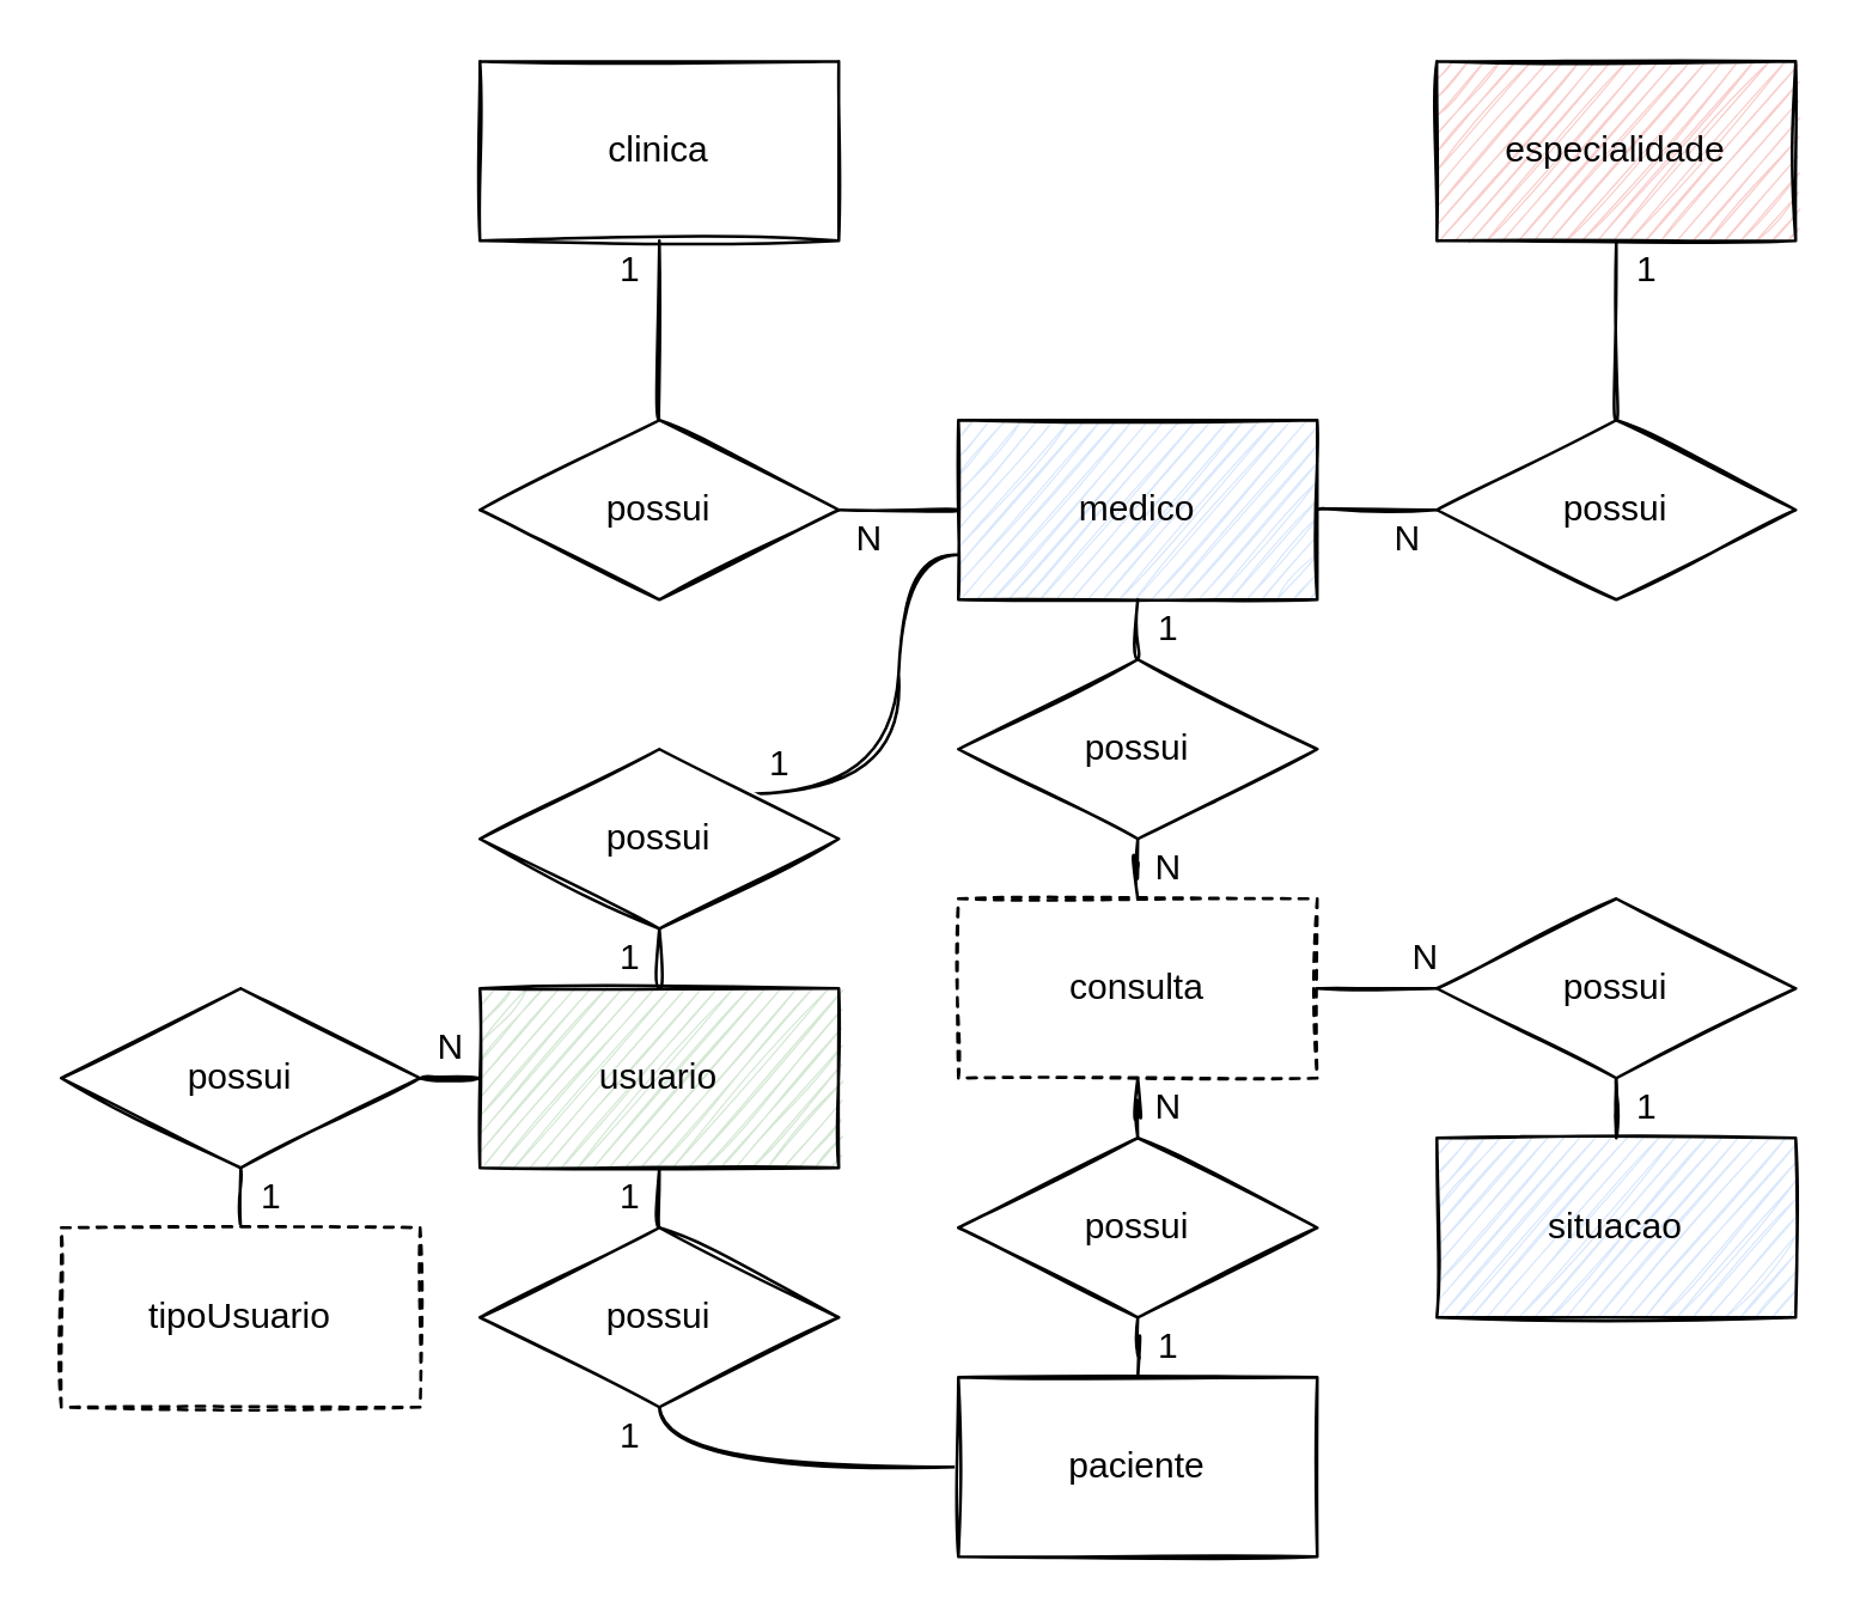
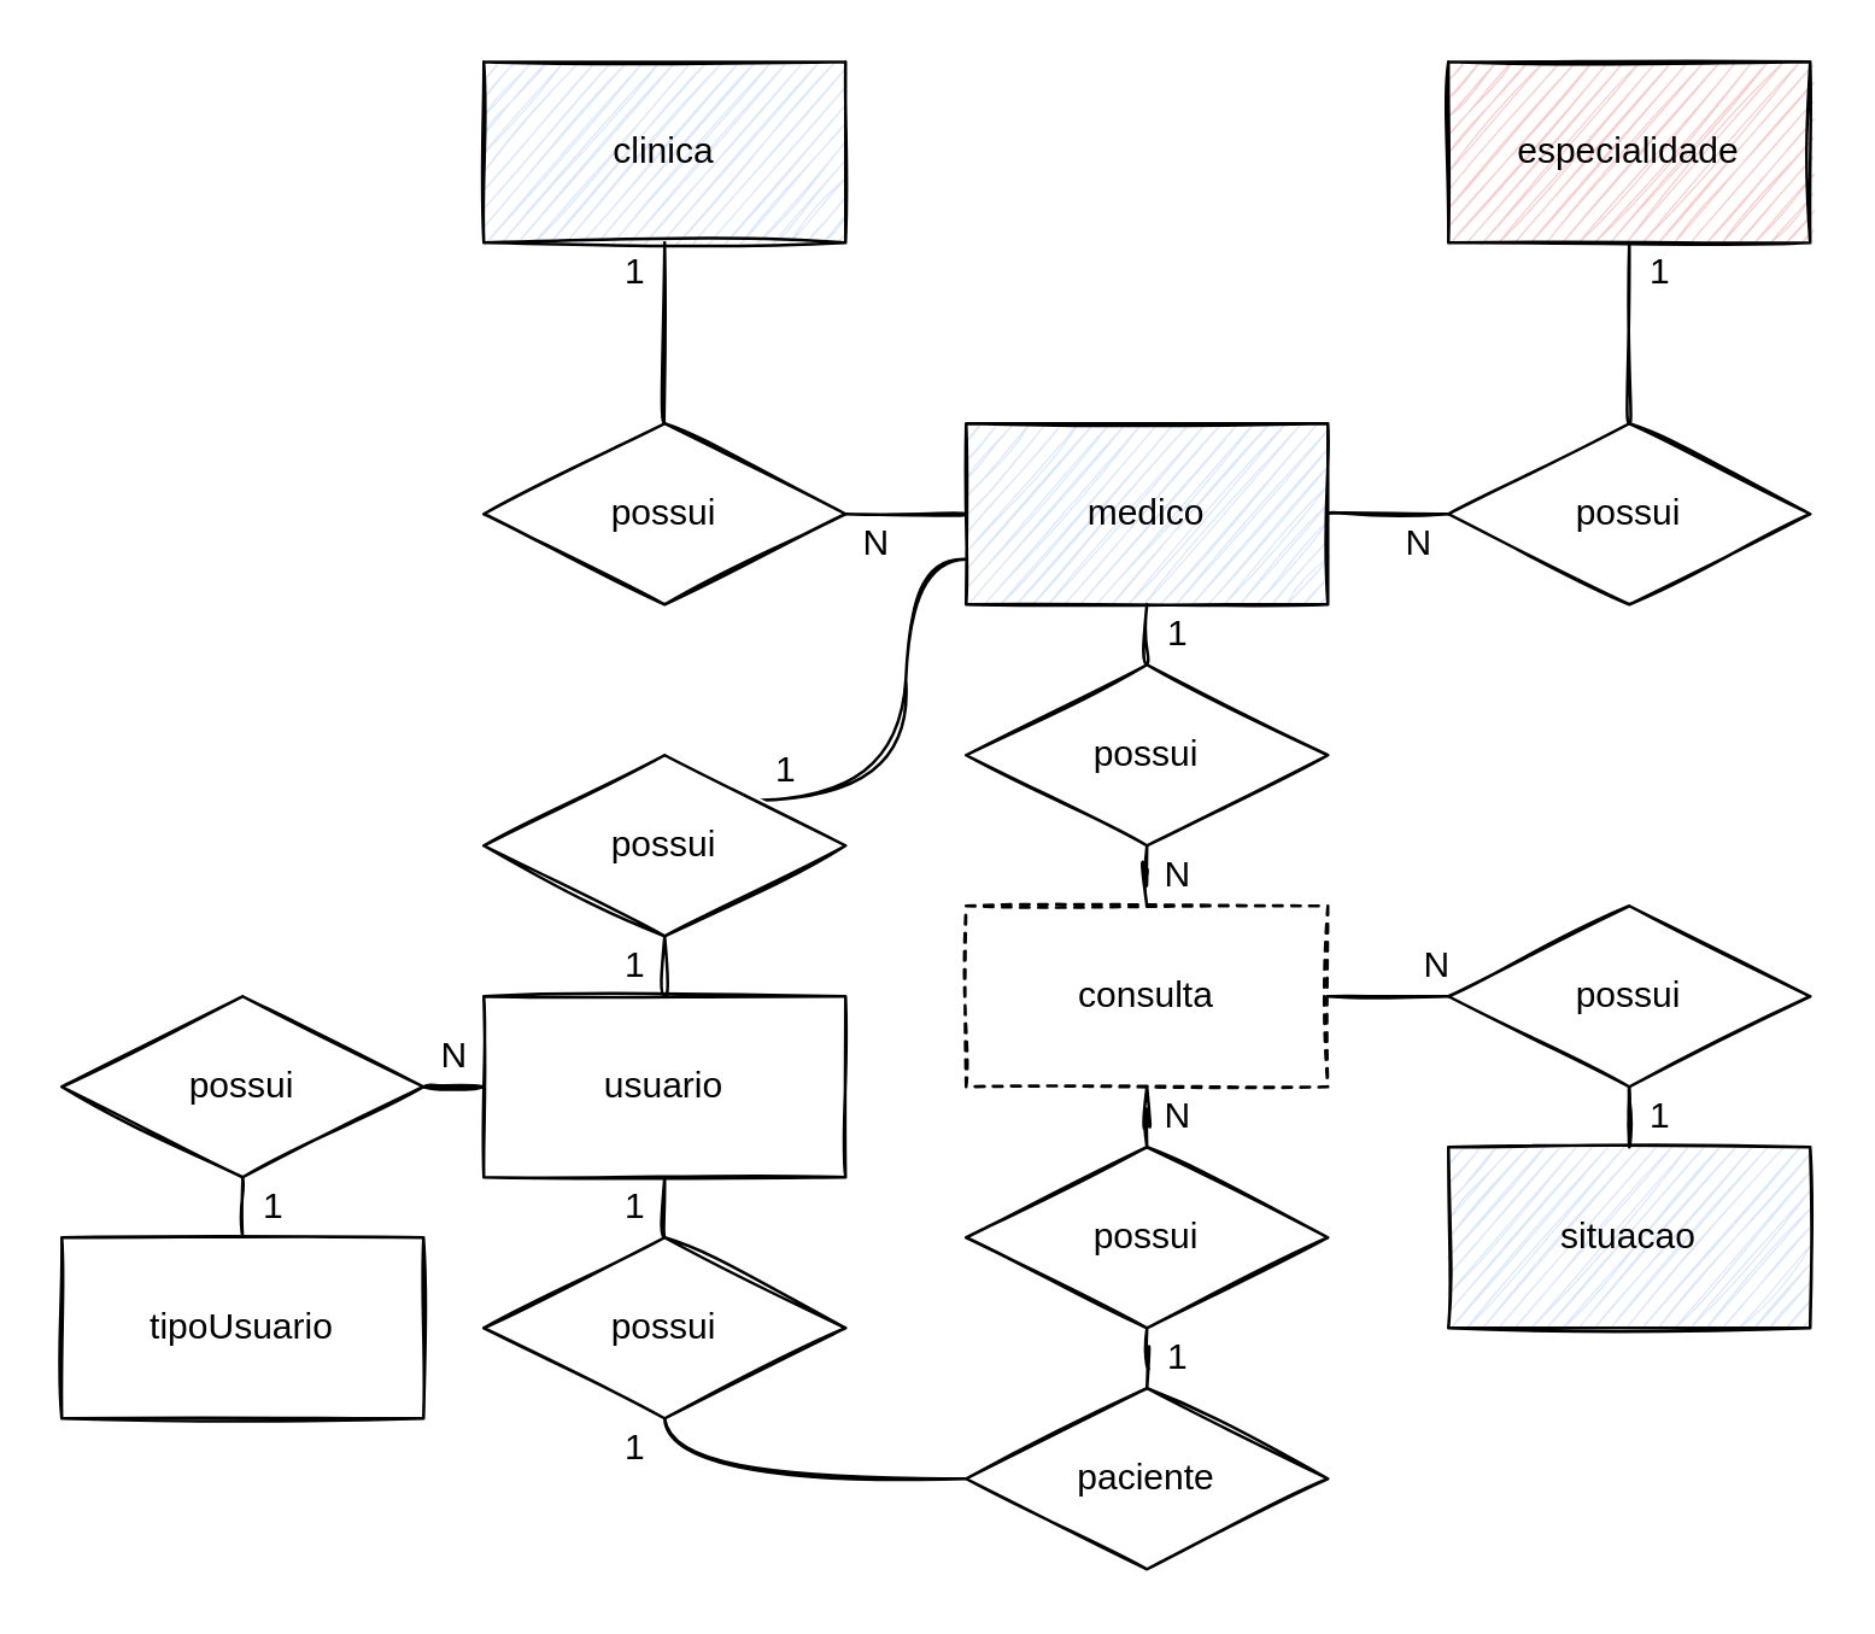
  <mxCell id="0" />
  <mxCell id="1" parent="0" />
  <mxCell id="2" style="edgeStyle=orthogonalEdgeStyle;orthogonalLoop=1;jettySize=auto;html=1;entryX=0.5;entryY=1;entryDx=0;entryDy=0;endArrow=none;endFill=0;sketch=1;curved=1;" parent="1" source="5" target="16" edge="1"><mxGeometry relative="1" as="geometry" /></mxCell>
  <mxCell id="3" style="edgeStyle=orthogonalEdgeStyle;orthogonalLoop=1;jettySize=auto;html=1;entryX=0.5;entryY=0;entryDx=0;entryDy=0;endArrow=none;endFill=0;sketch=1;curved=1;" parent="1" source="5" target="14" edge="1"><mxGeometry relative="1" as="geometry" /></mxCell>
  <mxCell id="4" style="edgeStyle=orthogonalEdgeStyle;rounded=0;sketch=1;orthogonalLoop=1;jettySize=auto;html=1;exitX=1;exitY=0.5;exitDx=0;exitDy=0;entryX=0;entryY=0.5;entryDx=0;entryDy=0;startArrow=none;startFill=0;endArrow=none;endFill=0;" edge="1" parent="1" source="5" target="41"><mxGeometry relative="1" as="geometry" /></mxCell>
  <mxCell id="5" value="consulta" style="whiteSpace=wrap;html=1;sketch=1;dashed=1;" parent="1" vertex="1"><mxGeometry x="320" y="300" width="120" height="60" as="geometry" /></mxCell>
  <mxCell id="6" style="edgeStyle=orthogonalEdgeStyle;orthogonalLoop=1;jettySize=auto;html=1;entryX=1;entryY=0.5;entryDx=0;entryDy=0;endArrow=none;endFill=0;sketch=1;curved=1;" parent="1" source="8" target="18" edge="1"><mxGeometry relative="1" as="geometry" /></mxCell>
  <mxCell id="7" style="edgeStyle=orthogonalEdgeStyle;orthogonalLoop=1;jettySize=auto;html=1;entryX=0;entryY=0.5;entryDx=0;entryDy=0;endArrow=none;endFill=0;sketch=1;curved=1;" parent="1" source="8" target="20" edge="1"><mxGeometry relative="1" as="geometry" /></mxCell>
  <mxCell id="8" value="medico" style="whiteSpace=wrap;html=1;sketch=1;fillColor=#dae8fc;" parent="1" vertex="1"><mxGeometry x="320" y="140" width="120" height="60" as="geometry" /></mxCell>
  <mxCell id="9" style="edgeStyle=orthogonalEdgeStyle;orthogonalLoop=1;jettySize=auto;html=1;exitX=0;exitY=0.5;exitDx=0;exitDy=0;entryX=0.5;entryY=1;entryDx=0;entryDy=0;startArrow=none;startFill=0;endArrow=none;endFill=0;sketch=1;curved=1;" parent="1" source="10" target="34" edge="1"><mxGeometry relative="1" as="geometry" /></mxCell>
- <mxCell id="10" value="paciente" style="whiteSpace=wrap;html=1;sketch=1;" parent="1" vertex="1"><mxGeometry x="320" y="460" width="120" height="60" as="geometry" /></mxCell>
+ <mxCell id="10" value="paciente" style="rhombus;whiteSpace=wrap;html=1;sketch=1;" parent="1" vertex="1"><mxGeometry x="320" y="460" width="120" height="60" as="geometry" /></mxCell>
  <mxCell id="11" value="especialidade" style="whiteSpace=wrap;html=1;sketch=1;fillColor=#f8cecc;" parent="1" vertex="1"><mxGeometry x="480" y="20" width="120" height="60" as="geometry" /></mxCell>
- <mxCell id="12" value="clinica" style="whiteSpace=wrap;html=1;sketch=1;" parent="1" vertex="1"><mxGeometry x="160" y="20" width="120" height="60" as="geometry" /></mxCell>
+ <mxCell id="12" value="clinica" style="whiteSpace=wrap;html=1;sketch=1;fillColor=#dae8fc;" parent="1" vertex="1"><mxGeometry x="160" y="20" width="120" height="60" as="geometry" /></mxCell>
  <mxCell id="13" style="edgeStyle=orthogonalEdgeStyle;orthogonalLoop=1;jettySize=auto;html=1;entryX=0.5;entryY=0;entryDx=0;entryDy=0;endArrow=none;endFill=0;sketch=1;curved=1;" parent="1" source="14" target="10" edge="1"><mxGeometry relative="1" as="geometry" /></mxCell>
  <mxCell id="14" value="possui" style="shape=rhombus;perimeter=rhombusPerimeter;whiteSpace=wrap;html=1;align=center;sketch=1;" parent="1" vertex="1"><mxGeometry x="320" y="380" width="120" height="60" as="geometry" /></mxCell>
  <mxCell id="15" style="edgeStyle=orthogonalEdgeStyle;orthogonalLoop=1;jettySize=auto;html=1;exitX=0.5;exitY=0;exitDx=0;exitDy=0;endArrow=none;endFill=0;entryX=0.5;entryY=1;entryDx=0;entryDy=0;sketch=1;curved=1;" parent="1" source="16" target="8" edge="1"><mxGeometry relative="1" as="geometry"><mxPoint x="180" y="250" as="targetPoint" /></mxGeometry></mxCell>
  <mxCell id="16" value="possui" style="shape=rhombus;perimeter=rhombusPerimeter;whiteSpace=wrap;html=1;align=center;sketch=1;" parent="1" vertex="1"><mxGeometry x="320" y="220" width="120" height="60" as="geometry" /></mxCell>
  <mxCell id="17" style="edgeStyle=orthogonalEdgeStyle;orthogonalLoop=1;jettySize=auto;html=1;entryX=0.5;entryY=1;entryDx=0;entryDy=0;endArrow=none;endFill=0;exitX=0.5;exitY=0;exitDx=0;exitDy=0;sketch=1;curved=1;" parent="1" source="18" target="12" edge="1"><mxGeometry relative="1" as="geometry" /></mxCell>
  <mxCell id="18" value="possui" style="shape=rhombus;perimeter=rhombusPerimeter;whiteSpace=wrap;html=1;align=center;sketch=1;" parent="1" vertex="1"><mxGeometry x="160" y="140" width="120" height="60" as="geometry" /></mxCell>
  <mxCell id="19" style="edgeStyle=orthogonalEdgeStyle;orthogonalLoop=1;jettySize=auto;html=1;entryX=0.5;entryY=1;entryDx=0;entryDy=0;endArrow=none;endFill=0;sketch=1;curved=1;" parent="1" source="20" target="11" edge="1"><mxGeometry relative="1" as="geometry" /></mxCell>
  <mxCell id="20" value="possui" style="shape=rhombus;perimeter=rhombusPerimeter;whiteSpace=wrap;html=1;align=center;sketch=1;" parent="1" vertex="1"><mxGeometry x="480" y="140" width="120" height="60" as="geometry" /></mxCell>
  <mxCell id="21" value="1" style="text;html=1;align=center;verticalAlign=middle;resizable=0;points=[];autosize=1;strokeColor=none;sketch=1;" parent="1" vertex="1"><mxGeometry x="200" y="80" width="20" height="20" as="geometry" /></mxCell>
  <mxCell id="22" value="1" style="text;html=1;align=center;verticalAlign=middle;resizable=0;points=[];autosize=1;strokeColor=none;sketch=1;" parent="1" vertex="1"><mxGeometry x="540" y="80" width="20" height="20" as="geometry" /></mxCell>
  <mxCell id="23" value="N" style="text;html=1;align=center;verticalAlign=middle;resizable=0;points=[];autosize=1;strokeColor=none;sketch=1;" parent="1" vertex="1"><mxGeometry x="280" y="170" width="20" height="20" as="geometry" /></mxCell>
  <mxCell id="24" value="N" style="text;html=1;align=center;verticalAlign=middle;resizable=0;points=[];autosize=1;strokeColor=none;sketch=1;" parent="1" vertex="1"><mxGeometry x="460" y="170" width="20" height="20" as="geometry" /></mxCell>
  <mxCell id="25" value="1" style="text;html=1;align=center;verticalAlign=middle;resizable=0;points=[];autosize=1;strokeColor=none;sketch=1;" parent="1" vertex="1"><mxGeometry x="380" y="200" width="20" height="20" as="geometry" /></mxCell>
  <mxCell id="26" value="N" style="text;html=1;align=center;verticalAlign=middle;resizable=0;points=[];autosize=1;strokeColor=none;sketch=1;" parent="1" vertex="1"><mxGeometry x="380" y="280" width="20" height="20" as="geometry" /></mxCell>
  <mxCell id="27" value="1" style="text;html=1;align=center;verticalAlign=middle;resizable=0;points=[];autosize=1;strokeColor=none;sketch=1;" parent="1" vertex="1"><mxGeometry x="380" y="440" width="20" height="20" as="geometry" /></mxCell>
  <mxCell id="28" value="N" style="text;html=1;align=center;verticalAlign=middle;resizable=0;points=[];autosize=1;strokeColor=none;sketch=1;" parent="1" vertex="1"><mxGeometry x="380" y="360" width="20" height="20" as="geometry" /></mxCell>
  <mxCell id="29" style="edgeStyle=orthogonalEdgeStyle;orthogonalLoop=1;jettySize=auto;html=1;exitX=0.5;exitY=0;exitDx=0;exitDy=0;entryX=0.5;entryY=1;entryDx=0;entryDy=0;startArrow=none;startFill=0;endArrow=none;endFill=0;sketch=1;curved=1;" parent="1" source="30" target="32" edge="1"><mxGeometry relative="1" as="geometry" /></mxCell>
- <mxCell id="30" value="usuario" style="whiteSpace=wrap;html=1;strokeWidth=1;sketch=1;fillColor=#d5e8d4;" parent="1" vertex="1"><mxGeometry x="160" y="330" width="120" height="60" as="geometry" /></mxCell>
+ <mxCell id="30" value="usuario" style="whiteSpace=wrap;html=1;strokeWidth=1;sketch=1;" parent="1" vertex="1"><mxGeometry x="160" y="330" width="120" height="60" as="geometry" /></mxCell>
  <mxCell id="31" style="edgeStyle=orthogonalEdgeStyle;orthogonalLoop=1;jettySize=auto;html=1;entryX=0;entryY=0.75;entryDx=0;entryDy=0;startArrow=none;startFill=0;endArrow=none;endFill=0;exitX=1;exitY=0;exitDx=0;exitDy=0;sketch=1;curved=1;" parent="1" source="32" target="8" edge="1"><mxGeometry relative="1" as="geometry" /></mxCell>
  <mxCell id="32" value="possui" style="shape=rhombus;perimeter=rhombusPerimeter;whiteSpace=wrap;html=1;align=center;strokeWidth=1;sketch=1;" parent="1" vertex="1"><mxGeometry x="160" y="250" width="120" height="60" as="geometry" /></mxCell>
  <mxCell id="33" style="edgeStyle=orthogonalEdgeStyle;orthogonalLoop=1;jettySize=auto;html=1;exitX=0.5;exitY=0;exitDx=0;exitDy=0;entryX=0.5;entryY=1;entryDx=0;entryDy=0;startArrow=none;startFill=0;endArrow=none;endFill=0;sketch=1;curved=1;" parent="1" source="34" target="30" edge="1"><mxGeometry relative="1" as="geometry" /></mxCell>
  <mxCell id="34" value="possui" style="shape=rhombus;perimeter=rhombusPerimeter;whiteSpace=wrap;html=1;align=center;strokeWidth=1;sketch=1;" parent="1" vertex="1"><mxGeometry x="160" y="410" width="120" height="60" as="geometry" /></mxCell>
  <mxCell id="35" value="1" style="text;html=1;align=center;verticalAlign=middle;resizable=0;points=[];autosize=1;strokeColor=none;sketch=1;" parent="1" vertex="1"><mxGeometry x="200" y="390" width="20" height="20" as="geometry" /></mxCell>
  <mxCell id="36" value="1" style="text;html=1;align=center;verticalAlign=middle;resizable=0;points=[];autosize=1;strokeColor=none;sketch=1;" parent="1" vertex="1"><mxGeometry x="200" y="470" width="20" height="20" as="geometry" /></mxCell>
  <mxCell id="37" value="1" style="text;html=1;align=center;verticalAlign=middle;resizable=0;points=[];autosize=1;strokeColor=none;sketch=1;" parent="1" vertex="1"><mxGeometry x="200" y="310" width="20" height="20" as="geometry" /></mxCell>
  <mxCell id="38" value="1" style="text;html=1;align=center;verticalAlign=middle;resizable=0;points=[];autosize=1;strokeColor=none;sketch=1;" parent="1" vertex="1"><mxGeometry x="250" y="245" width="20" height="20" as="geometry" /></mxCell>
  <mxCell id="39" value="situacao" style="whiteSpace=wrap;html=1;sketch=1;fillColor=#dae8fc;" vertex="1" parent="1"><mxGeometry x="480" y="380" width="120" height="60" as="geometry" /></mxCell>
  <mxCell id="40" style="edgeStyle=orthogonalEdgeStyle;rounded=0;sketch=1;orthogonalLoop=1;jettySize=auto;html=1;exitX=0.5;exitY=1;exitDx=0;exitDy=0;startArrow=none;startFill=0;endArrow=none;endFill=0;" edge="1" parent="1" source="41" target="39"><mxGeometry relative="1" as="geometry" /></mxCell>
  <mxCell id="41" value="possui" style="shape=rhombus;perimeter=rhombusPerimeter;whiteSpace=wrap;html=1;align=center;strokeWidth=1;sketch=1;" vertex="1" parent="1"><mxGeometry x="480" y="300" width="120" height="60" as="geometry" /></mxCell>
  <mxCell id="42" value="1" style="text;html=1;align=center;verticalAlign=middle;resizable=0;points=[];autosize=1;strokeColor=none;sketch=1;" vertex="1" parent="1"><mxGeometry x="540" y="360" width="20" height="20" as="geometry" /></mxCell>
  <mxCell id="43" value="N" style="text;html=1;align=center;verticalAlign=middle;resizable=0;points=[];autosize=1;strokeColor=none;sketch=1;" vertex="1" parent="1"><mxGeometry x="466" y="310" width="20" height="20" as="geometry" /></mxCell>
  <mxCell id="44" style="edgeStyle=orthogonalEdgeStyle;rounded=0;sketch=1;orthogonalLoop=1;jettySize=auto;html=1;startArrow=none;startFill=0;endArrow=none;endFill=0;entryX=0;entryY=0.5;entryDx=0;entryDy=0;" edge="1" parent="1" source="46" target="30"><mxGeometry relative="1" as="geometry"><mxPoint x="160" y="365" as="targetPoint" /></mxGeometry></mxCell>
  <mxCell id="45" style="edgeStyle=orthogonalEdgeStyle;rounded=0;sketch=1;orthogonalLoop=1;jettySize=auto;html=1;exitX=0.5;exitY=1;exitDx=0;exitDy=0;entryX=0.5;entryY=0;entryDx=0;entryDy=0;startArrow=none;startFill=0;endArrow=none;endFill=0;" edge="1" parent="1" source="46" target="47"><mxGeometry relative="1" as="geometry" /></mxCell>
  <mxCell id="46" value="possui" style="shape=rhombus;perimeter=rhombusPerimeter;whiteSpace=wrap;html=1;align=center;strokeWidth=1;sketch=1;" vertex="1" parent="1"><mxGeometry x="20" y="330" width="120" height="60" as="geometry" /></mxCell>
- <mxCell id="47" value="tipoUsuario" style="whiteSpace=wrap;html=1;sketch=1;dashed=1;" vertex="1" parent="1"><mxGeometry x="20" y="410" width="120" height="60" as="geometry" /></mxCell>
+ <mxCell id="47" value="tipoUsuario" style="whiteSpace=wrap;html=1;sketch=1;" vertex="1" parent="1"><mxGeometry x="20" y="410" width="120" height="60" as="geometry" /></mxCell>
  <mxCell id="48" value="1" style="text;html=1;align=center;verticalAlign=middle;resizable=0;points=[];autosize=1;strokeColor=none;sketch=1;" vertex="1" parent="1"><mxGeometry x="80" y="390" width="20" height="20" as="geometry" /></mxCell>
  <mxCell id="49" value="N" style="text;html=1;align=center;verticalAlign=middle;resizable=0;points=[];autosize=1;strokeColor=none;sketch=1;" vertex="1" parent="1"><mxGeometry x="140" y="340" width="20" height="20" as="geometry" /></mxCell>
